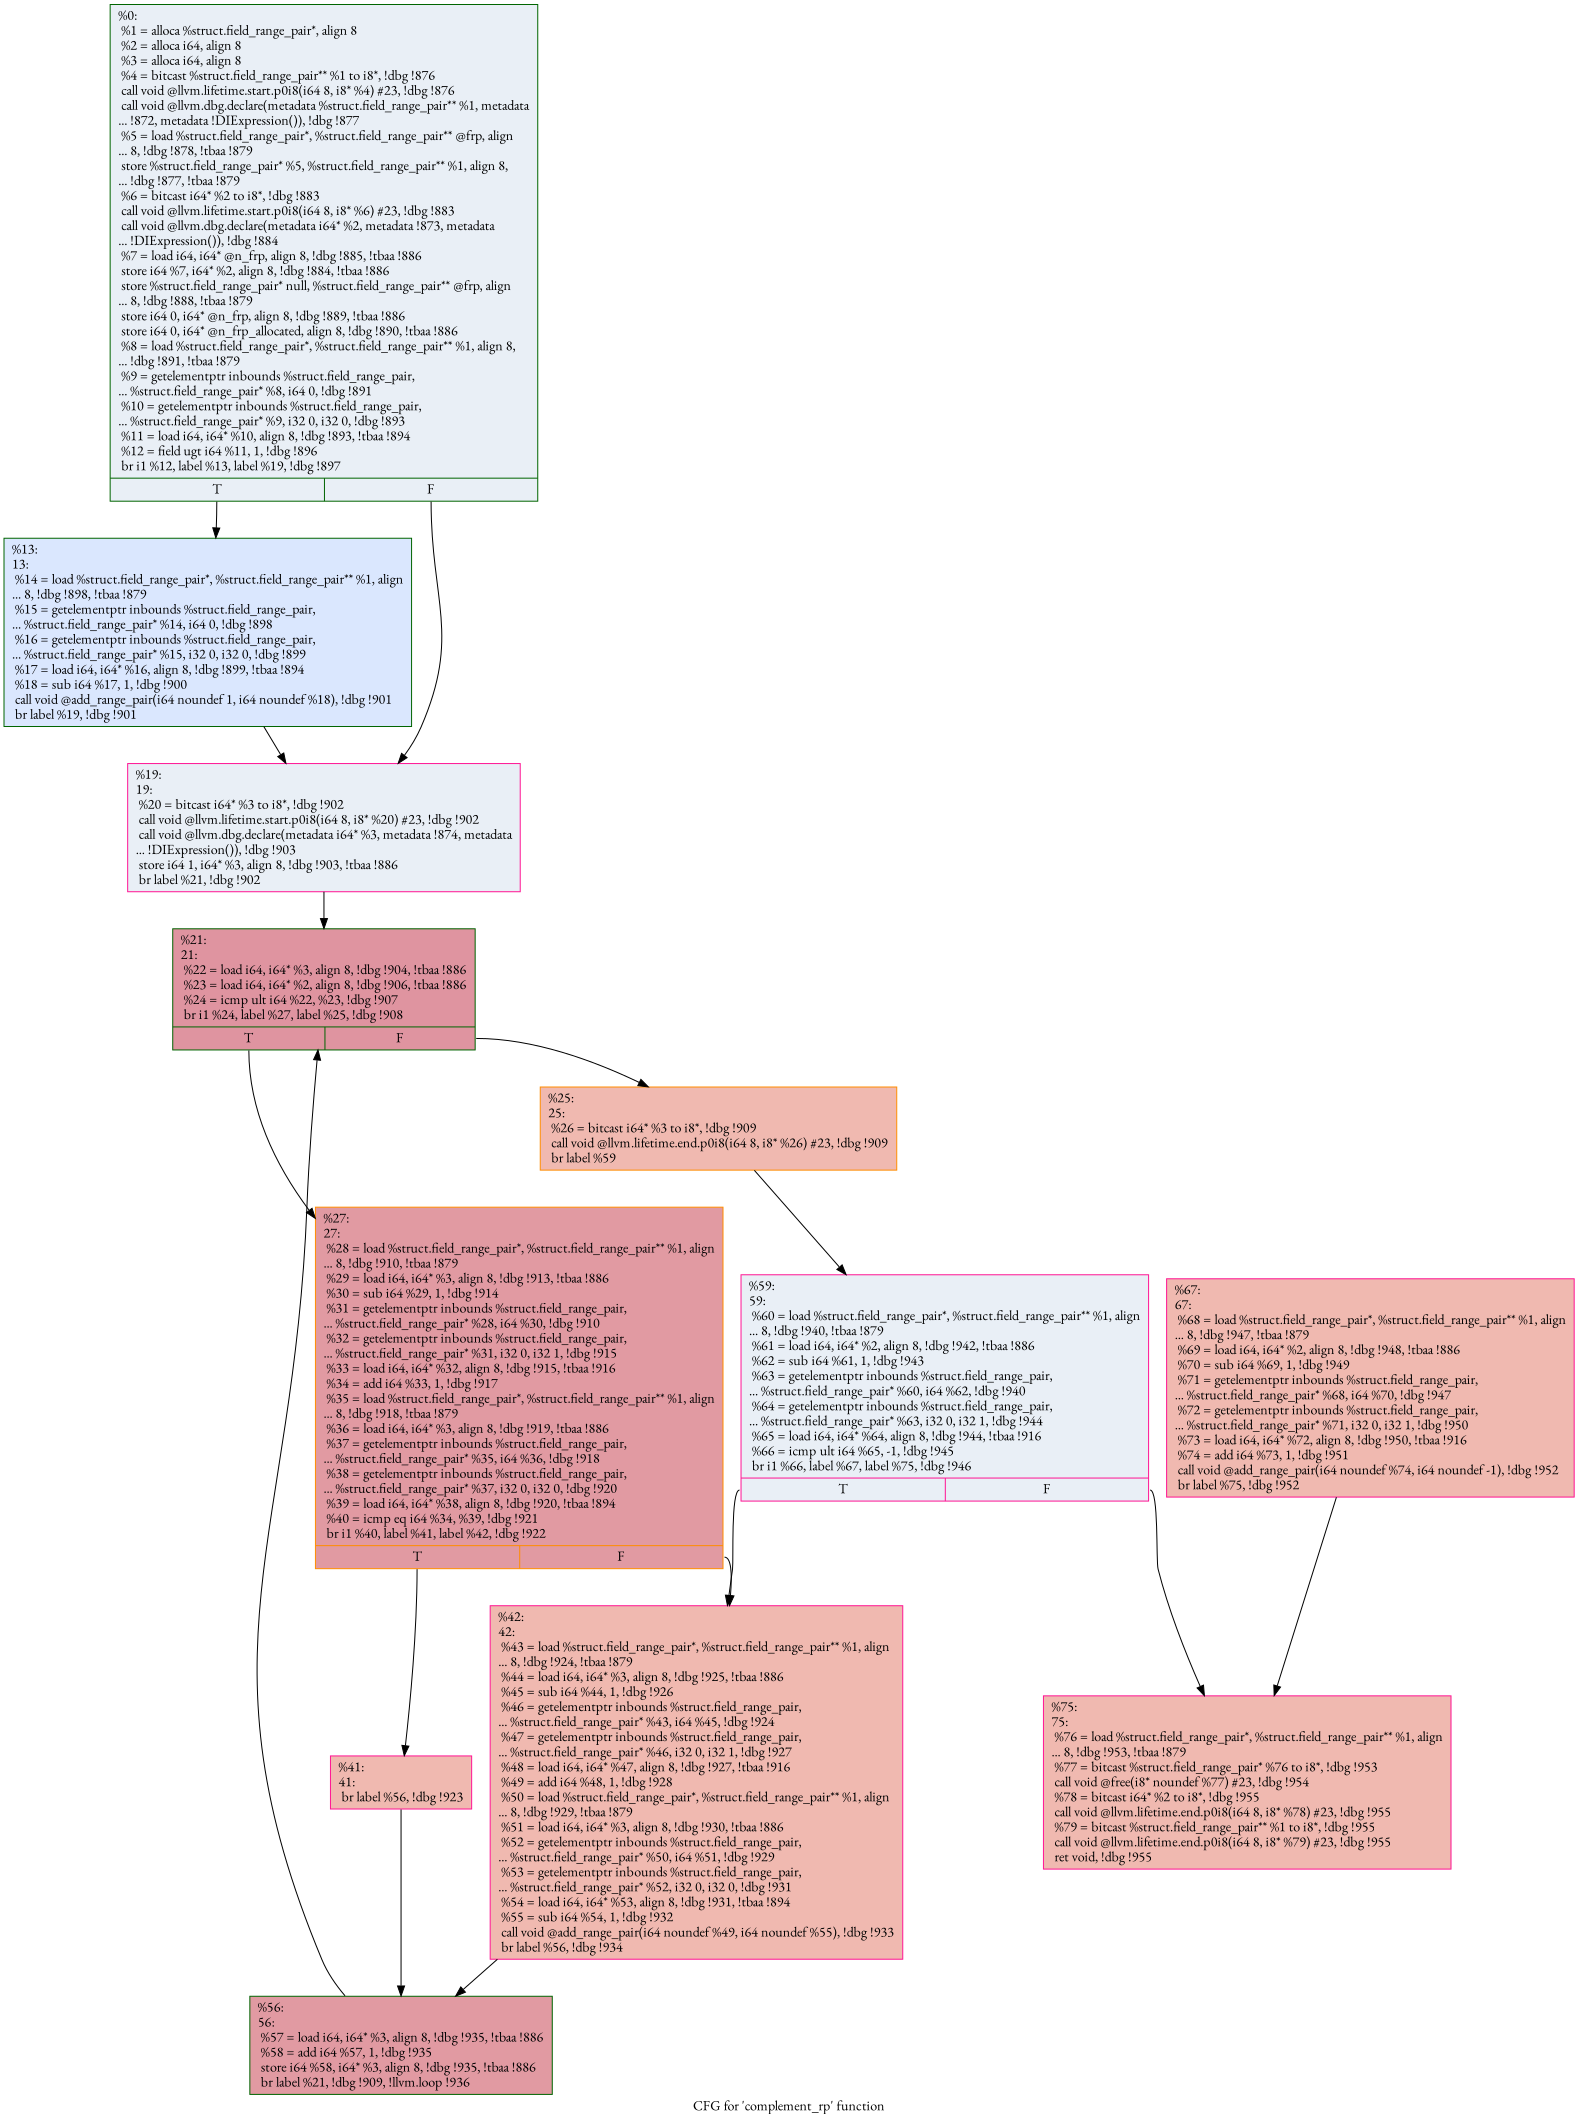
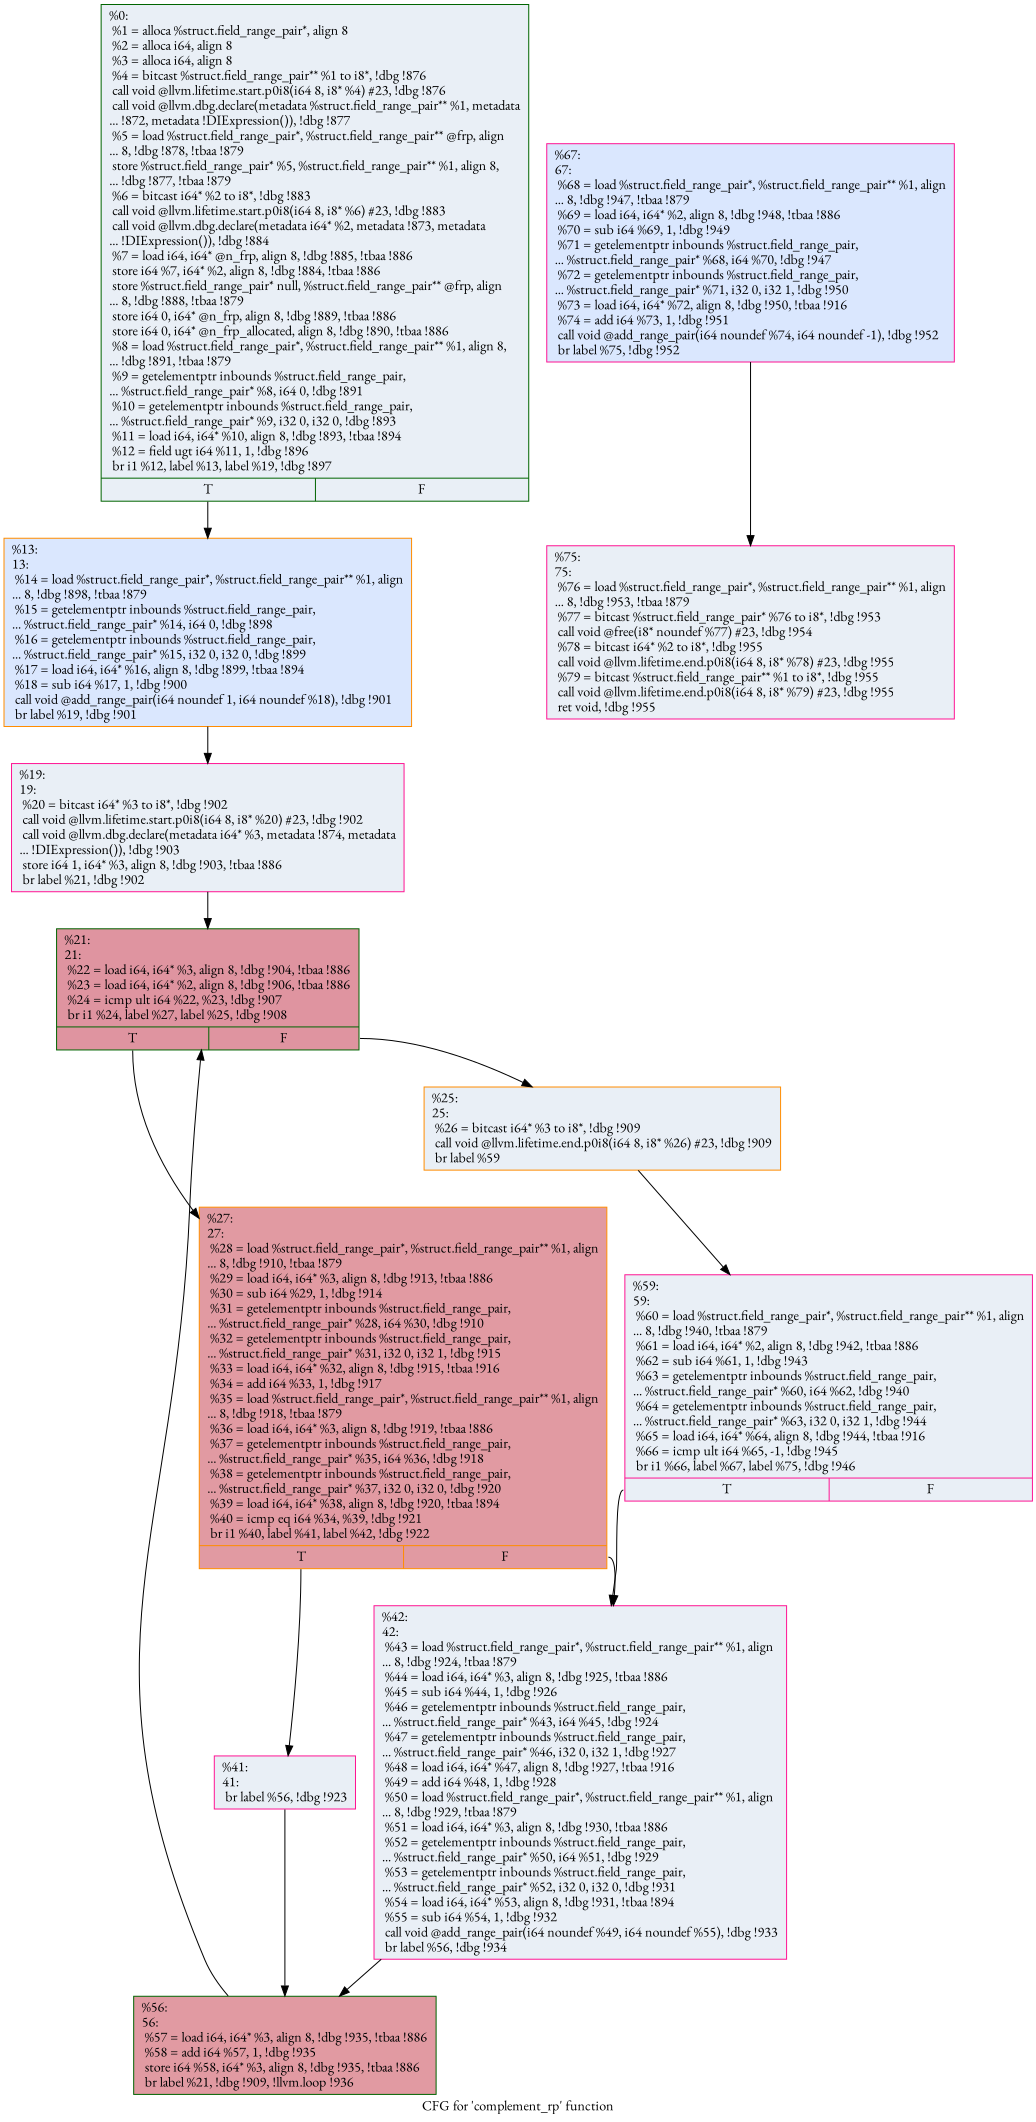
  digraph {
    fontname="EB Garamond"
    label="CFG for 'complement_rp' function"
    node [color=deeppink fillcolor="#cedaeb70" fontname="EB Garamond" shape=record style=filled]
    edge [fontname="EB Garamond"]
    n1 [color=darkgreen label="{%0:\l  %1 = alloca %struct.field_range_pair*, align 8\l  %2 = alloca i64, align 8\l  %3 = alloca i64, align 8\l  %4 = bitcast %struct.field_range_pair** %1 to i8*, !dbg !876\l  call void @llvm.lifetime.start.p0i8(i64 8, i8* %4) #23, !dbg !876\l  call void @llvm.dbg.declare(metadata %struct.field_range_pair** %1, metadata\l... !872, metadata !DIExpression()), !dbg !877\l  %5 = load %struct.field_range_pair*, %struct.field_range_pair** @frp, align\l... 8, !dbg !878, !tbaa !879\l  store %struct.field_range_pair* %5, %struct.field_range_pair** %1, align 8,\l... !dbg !877, !tbaa !879\l  %6 = bitcast i64* %2 to i8*, !dbg !883\l  call void @llvm.lifetime.start.p0i8(i64 8, i8* %6) #23, !dbg !883\l  call void @llvm.dbg.declare(metadata i64* %2, metadata !873, metadata\l... !DIExpression()), !dbg !884\l  %7 = load i64, i64* @n_frp, align 8, !dbg !885, !tbaa !886\l  store i64 %7, i64* %2, align 8, !dbg !884, !tbaa !886\l  store %struct.field_range_pair* null, %struct.field_range_pair** @frp, align\l... 8, !dbg !888, !tbaa !879\l  store i64 0, i64* @n_frp, align 8, !dbg !889, !tbaa !886\l  store i64 0, i64* @n_frp_allocated, align 8, !dbg !890, !tbaa !886\l  %8 = load %struct.field_range_pair*, %struct.field_range_pair** %1, align 8,\l... !dbg !891, !tbaa !879\l  %9 = getelementptr inbounds %struct.field_range_pair,\l... %struct.field_range_pair* %8, i64 0, !dbg !891\l  %10 = getelementptr inbounds %struct.field_range_pair,\l... %struct.field_range_pair* %9, i32 0, i32 0, !dbg !893\l  %11 = load i64, i64* %10, align 8, !dbg !893, !tbaa !894\l  %12 = field ugt i64 %11, 1, !dbg !896\l  br i1 %12, label %13, label %19, !dbg !897\l|{<s0>T|<s1>F}}"]
-   n2 [color=darkgreen fillcolor="#abc8fd70" label="{%13:\l13:                                               \l  %14 = load %struct.field_range_pair*, %struct.field_range_pair** %1, align\l... 8, !dbg !898, !tbaa !879\l  %15 = getelementptr inbounds %struct.field_range_pair,\l... %struct.field_range_pair* %14, i64 0, !dbg !898\l  %16 = getelementptr inbounds %struct.field_range_pair,\l... %struct.field_range_pair* %15, i32 0, i32 0, !dbg !899\l  %17 = load i64, i64* %16, align 8, !dbg !899, !tbaa !894\l  %18 = sub i64 %17, 1, !dbg !900\l  call void @add_range_pair(i64 noundef 1, i64 noundef %18), !dbg !901\l  br label %19, !dbg !901\l}"]
+   n2 [color=darkorange fillcolor="#abc8fd70" label="{%13:\l13:                                               \l  %14 = load %struct.field_range_pair*, %struct.field_range_pair** %1, align\l... 8, !dbg !898, !tbaa !879\l  %15 = getelementptr inbounds %struct.field_range_pair,\l... %struct.field_range_pair* %14, i64 0, !dbg !898\l  %16 = getelementptr inbounds %struct.field_range_pair,\l... %struct.field_range_pair* %15, i32 0, i32 0, !dbg !899\l  %17 = load i64, i64* %16, align 8, !dbg !899, !tbaa !894\l  %18 = sub i64 %17, 1, !dbg !900\l  call void @add_range_pair(i64 noundef 1, i64 noundef %18), !dbg !901\l  br label %19, !dbg !901\l}"]
    n3 [label="{%19:\l19:                                               \l  %20 = bitcast i64* %3 to i8*, !dbg !902\l  call void @llvm.lifetime.start.p0i8(i64 8, i8* %20) #23, !dbg !902\l  call void @llvm.dbg.declare(metadata i64* %3, metadata !874, metadata\l... !DIExpression()), !dbg !903\l  store i64 1, i64* %3, align 8, !dbg !903, !tbaa !886\l  br label %21, !dbg !902\l}"]
    n4 [color=darkgreen fillcolor="#b70d2870" label="{%21:\l21:                                               \l  %22 = load i64, i64* %3, align 8, !dbg !904, !tbaa !886\l  %23 = load i64, i64* %2, align 8, !dbg !906, !tbaa !886\l  %24 = icmp ult i64 %22, %23, !dbg !907\l  br i1 %24, label %27, label %25, !dbg !908\l|{<s0>T|<s1>F}}"]
    n5 [color=darkorange fillcolor="#bb1b2c70" label="{%27:\l27:                                               \l  %28 = load %struct.field_range_pair*, %struct.field_range_pair** %1, align\l... 8, !dbg !910, !tbaa !879\l  %29 = load i64, i64* %3, align 8, !dbg !913, !tbaa !886\l  %30 = sub i64 %29, 1, !dbg !914\l  %31 = getelementptr inbounds %struct.field_range_pair,\l... %struct.field_range_pair* %28, i64 %30, !dbg !910\l  %32 = getelementptr inbounds %struct.field_range_pair,\l... %struct.field_range_pair* %31, i32 0, i32 1, !dbg !915\l  %33 = load i64, i64* %32, align 8, !dbg !915, !tbaa !916\l  %34 = add i64 %33, 1, !dbg !917\l  %35 = load %struct.field_range_pair*, %struct.field_range_pair** %1, align\l... 8, !dbg !918, !tbaa !879\l  %36 = load i64, i64* %3, align 8, !dbg !919, !tbaa !886\l  %37 = getelementptr inbounds %struct.field_range_pair,\l... %struct.field_range_pair* %35, i64 %36, !dbg !918\l  %38 = getelementptr inbounds %struct.field_range_pair,\l... %struct.field_range_pair* %37, i32 0, i32 0, !dbg !920\l  %39 = load i64, i64* %38, align 8, !dbg !920, !tbaa !894\l  %40 = icmp eq i64 %34, %39, !dbg !921\l  br i1 %40, label %41, label %42, !dbg !922\l|{<s0>T|<s1>F}}"]
-   n6 [color=darkorange fillcolor="#de614d70" label="{%25:\l25:                                               \l  %26 = bitcast i64* %3 to i8*, !dbg !909\l  call void @llvm.lifetime.end.p0i8(i64 8, i8* %26) #23, !dbg !909\l  br label %59\l}"]
-   n7 [fillcolor="#de614d70" label="{%41:\l41:                                               \l  br label %56, !dbg !923\l}"]
-   n8 [fillcolor="#de614d70" label="{%42:\l42:                                               \l  %43 = load %struct.field_range_pair*, %struct.field_range_pair** %1, align\l... 8, !dbg !924, !tbaa !879\l  %44 = load i64, i64* %3, align 8, !dbg !925, !tbaa !886\l  %45 = sub i64 %44, 1, !dbg !926\l  %46 = getelementptr inbounds %struct.field_range_pair,\l... %struct.field_range_pair* %43, i64 %45, !dbg !924\l  %47 = getelementptr inbounds %struct.field_range_pair,\l... %struct.field_range_pair* %46, i32 0, i32 1, !dbg !927\l  %48 = load i64, i64* %47, align 8, !dbg !927, !tbaa !916\l  %49 = add i64 %48, 1, !dbg !928\l  %50 = load %struct.field_range_pair*, %struct.field_range_pair** %1, align\l... 8, !dbg !929, !tbaa !879\l  %51 = load i64, i64* %3, align 8, !dbg !930, !tbaa !886\l  %52 = getelementptr inbounds %struct.field_range_pair,\l... %struct.field_range_pair* %50, i64 %51, !dbg !929\l  %53 = getelementptr inbounds %struct.field_range_pair,\l... %struct.field_range_pair* %52, i32 0, i32 0, !dbg !931\l  %54 = load i64, i64* %53, align 8, !dbg !931, !tbaa !894\l  %55 = sub i64 %54, 1, !dbg !932\l  call void @add_range_pair(i64 noundef %49, i64 noundef %55), !dbg !933\l  br label %56, !dbg !934\l}"]
+   n6 [color=darkorange label="{%25:\l25:                                               \l  %26 = bitcast i64* %3 to i8*, !dbg !909\l  call void @llvm.lifetime.end.p0i8(i64 8, i8* %26) #23, !dbg !909\l  br label %59\l}"]
+   n7 [label="{%41:\l41:                                               \l  br label %56, !dbg !923\l}"]
+   n8 [label="{%42:\l42:                                               \l  %43 = load %struct.field_range_pair*, %struct.field_range_pair** %1, align\l... 8, !dbg !924, !tbaa !879\l  %44 = load i64, i64* %3, align 8, !dbg !925, !tbaa !886\l  %45 = sub i64 %44, 1, !dbg !926\l  %46 = getelementptr inbounds %struct.field_range_pair,\l... %struct.field_range_pair* %43, i64 %45, !dbg !924\l  %47 = getelementptr inbounds %struct.field_range_pair,\l... %struct.field_range_pair* %46, i32 0, i32 1, !dbg !927\l  %48 = load i64, i64* %47, align 8, !dbg !927, !tbaa !916\l  %49 = add i64 %48, 1, !dbg !928\l  %50 = load %struct.field_range_pair*, %struct.field_range_pair** %1, align\l... 8, !dbg !929, !tbaa !879\l  %51 = load i64, i64* %3, align 8, !dbg !930, !tbaa !886\l  %52 = getelementptr inbounds %struct.field_range_pair,\l... %struct.field_range_pair* %50, i64 %51, !dbg !929\l  %53 = getelementptr inbounds %struct.field_range_pair,\l... %struct.field_range_pair* %52, i32 0, i32 0, !dbg !931\l  %54 = load i64, i64* %53, align 8, !dbg !931, !tbaa !894\l  %55 = sub i64 %54, 1, !dbg !932\l  call void @add_range_pair(i64 noundef %49, i64 noundef %55), !dbg !933\l  br label %56, !dbg !934\l}"]
    n9 [label="{%59:\l59:                                               \l  %60 = load %struct.field_range_pair*, %struct.field_range_pair** %1, align\l... 8, !dbg !940, !tbaa !879\l  %61 = load i64, i64* %2, align 8, !dbg !942, !tbaa !886\l  %62 = sub i64 %61, 1, !dbg !943\l  %63 = getelementptr inbounds %struct.field_range_pair,\l... %struct.field_range_pair* %60, i64 %62, !dbg !940\l  %64 = getelementptr inbounds %struct.field_range_pair,\l... %struct.field_range_pair* %63, i32 0, i32 1, !dbg !944\l  %65 = load i64, i64* %64, align 8, !dbg !944, !tbaa !916\l  %66 = icmp ult i64 %65, -1, !dbg !945\l  br i1 %66, label %67, label %75, !dbg !946\l|{<s0>T|<s1>F}}"]
    n10 [color=darkgreen fillcolor="#bb1b2c70" label="{%56:\l56:                                               \l  %57 = load i64, i64* %3, align 8, !dbg !935, !tbaa !886\l  %58 = add i64 %57, 1, !dbg !935\l  store i64 %58, i64* %3, align 8, !dbg !935, !tbaa !886\l  br label %21, !dbg !909, !llvm.loop !936\l}"]
-   n11 [fillcolor="#de614d70" label="{%75:\l75:                                               \l  %76 = load %struct.field_range_pair*, %struct.field_range_pair** %1, align\l... 8, !dbg !953, !tbaa !879\l  %77 = bitcast %struct.field_range_pair* %76 to i8*, !dbg !953\l  call void @free(i8* noundef %77) #23, !dbg !954\l  %78 = bitcast i64* %2 to i8*, !dbg !955\l  call void @llvm.lifetime.end.p0i8(i64 8, i8* %78) #23, !dbg !955\l  %79 = bitcast %struct.field_range_pair** %1 to i8*, !dbg !955\l  call void @llvm.lifetime.end.p0i8(i64 8, i8* %79) #23, !dbg !955\l  ret void, !dbg !955\l}"]
-   n12 [fillcolor="#de614d70" label="{%67:\l67:                                               \l  %68 = load %struct.field_range_pair*, %struct.field_range_pair** %1, align\l... 8, !dbg !947, !tbaa !879\l  %69 = load i64, i64* %2, align 8, !dbg !948, !tbaa !886\l  %70 = sub i64 %69, 1, !dbg !949\l  %71 = getelementptr inbounds %struct.field_range_pair,\l... %struct.field_range_pair* %68, i64 %70, !dbg !947\l  %72 = getelementptr inbounds %struct.field_range_pair,\l... %struct.field_range_pair* %71, i32 0, i32 1, !dbg !950\l  %73 = load i64, i64* %72, align 8, !dbg !950, !tbaa !916\l  %74 = add i64 %73, 1, !dbg !951\l  call void @add_range_pair(i64 noundef %74, i64 noundef -1), !dbg !952\l  br label %75, !dbg !952\l}"]
+   n11 [label="{%75:\l75:                                               \l  %76 = load %struct.field_range_pair*, %struct.field_range_pair** %1, align\l... 8, !dbg !953, !tbaa !879\l  %77 = bitcast %struct.field_range_pair* %76 to i8*, !dbg !953\l  call void @free(i8* noundef %77) #23, !dbg !954\l  %78 = bitcast i64* %2 to i8*, !dbg !955\l  call void @llvm.lifetime.end.p0i8(i64 8, i8* %78) #23, !dbg !955\l  %79 = bitcast %struct.field_range_pair** %1 to i8*, !dbg !955\l  call void @llvm.lifetime.end.p0i8(i64 8, i8* %79) #23, !dbg !955\l  ret void, !dbg !955\l}"]
+   n12 [fillcolor="#abc8fd70" label="{%67:\l67:                                               \l  %68 = load %struct.field_range_pair*, %struct.field_range_pair** %1, align\l... 8, !dbg !947, !tbaa !879\l  %69 = load i64, i64* %2, align 8, !dbg !948, !tbaa !886\l  %70 = sub i64 %69, 1, !dbg !949\l  %71 = getelementptr inbounds %struct.field_range_pair,\l... %struct.field_range_pair* %68, i64 %70, !dbg !947\l  %72 = getelementptr inbounds %struct.field_range_pair,\l... %struct.field_range_pair* %71, i32 0, i32 1, !dbg !950\l  %73 = load i64, i64* %72, align 8, !dbg !950, !tbaa !916\l  %74 = add i64 %73, 1, !dbg !951\l  call void @add_range_pair(i64 noundef %74, i64 noundef -1), !dbg !952\l  br label %75, !dbg !952\l}"]
    n1 -> n2 [tailport=s0]
-   n1 -> n3 [tailport=s1]
    n2 -> n3
    n3 -> n4
    n4 -> n5 [tailport=s0]
    n4 -> n6 [tailport=s1]
    n5 -> n7 [tailport=s0]
    n5 -> n8 [tailport=s1]
    n6 -> n9
    n7 -> n10
    n8 -> n10
    n9 -> n8 [tailport=s0]
-   n9 -> n11 [tailport=s1]
    n10 -> n4
    n12 -> n11
  }
